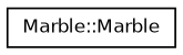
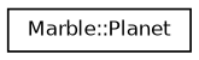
  digraph {
    rankdir=LR
-   n1 [color=black fillcolor=white fontname=Helvetica fontsize=10 height=0.2 label="Marble::Marble" shape=record style=filled width=0.4]
+   n1 [color=black fillcolor=white fontname=Helvetica fontsize=10 height=0.2 label="Marble::Planet" shape=record style=filled width=0.4]
  }
